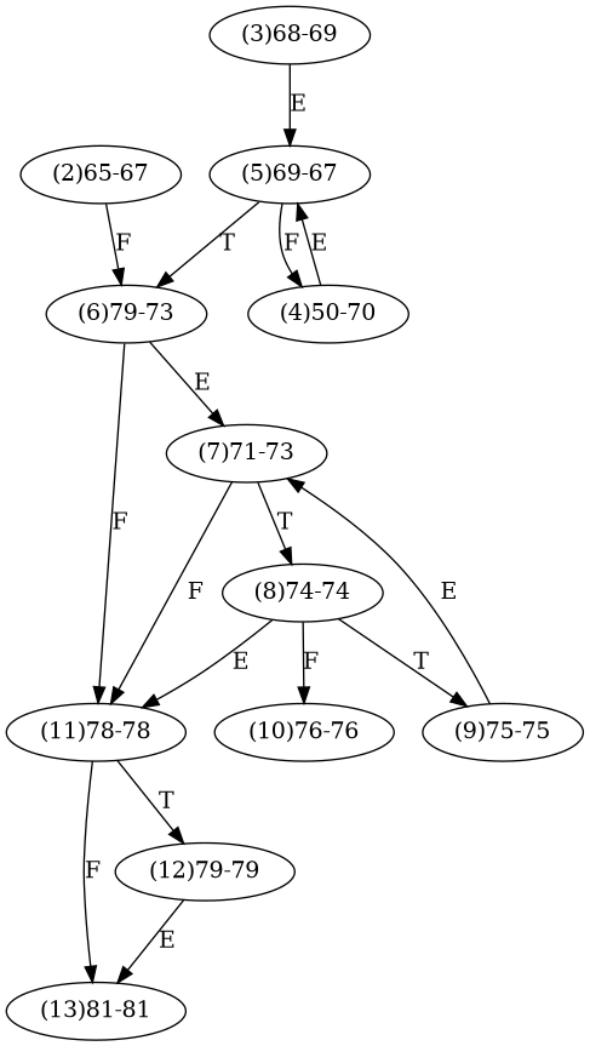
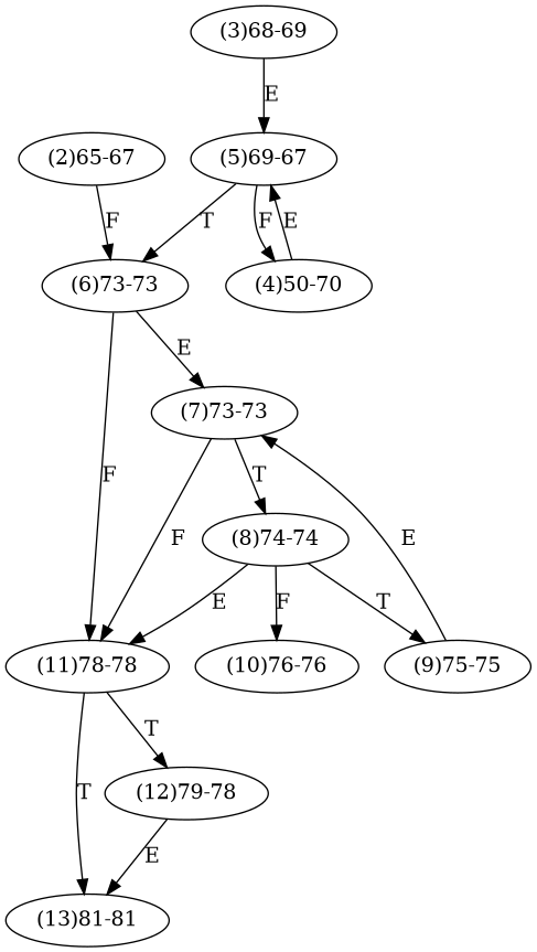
  digraph {
    n1 [label="(2)65-67"]
-   n2 [label="(6)79-73"]
+   n2 [label="(6)73-73"]
    n3 [label="(3)68-69"]
    n4 [label="(5)69-67"]
-   n5 [label="(7)71-73"]
+   n5 [label="(7)73-73"]
    n6 [label="(11)78-78"]
    n7 [label="(4)50-70"]
    n8 [label="(8)74-74"]
-   n9 [label="(12)79-79"]
+   n9 [label="(12)79-78"]
    n10 [label="(13)81-81"]
    n11 [label="(9)75-75"]
    n12 [label="(10)76-76"]
    n1 -> n2 [label=F]
    n2 -> n5 [label=E]
    n2 -> n6 [label=F]
    n3 -> n4 [label=E]
    n4 -> n2 [label=T]
    n4 -> n7 [label=F]
    n5 -> n6 [label=F]
    n5 -> n8 [label=T]
    n6 -> n9 [label=T]
-   n6 -> n10 [label=F]
+   n6 -> n10 [label=T]
    n7 -> n4 [label=E]
    n8 -> n6 [label=E]
    n8 -> n11 [label=T]
    n8 -> n12 [label=F]
    n9 -> n10 [label=E]
    n11 -> n5 [label=E]
  }
